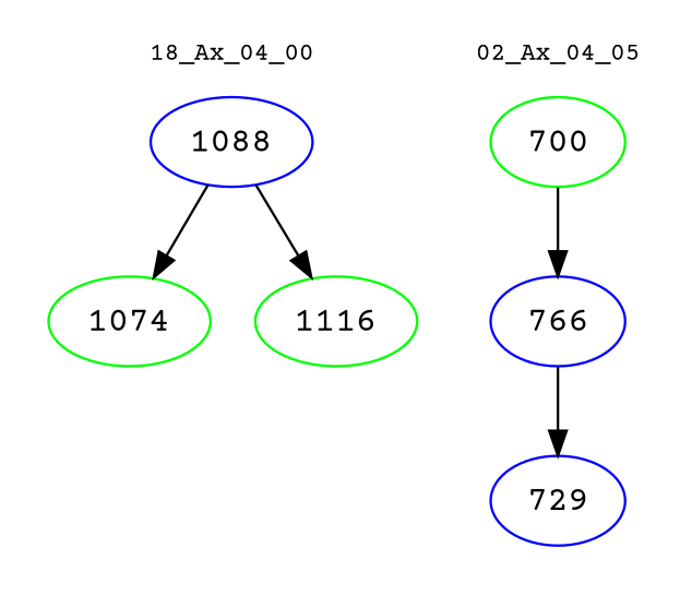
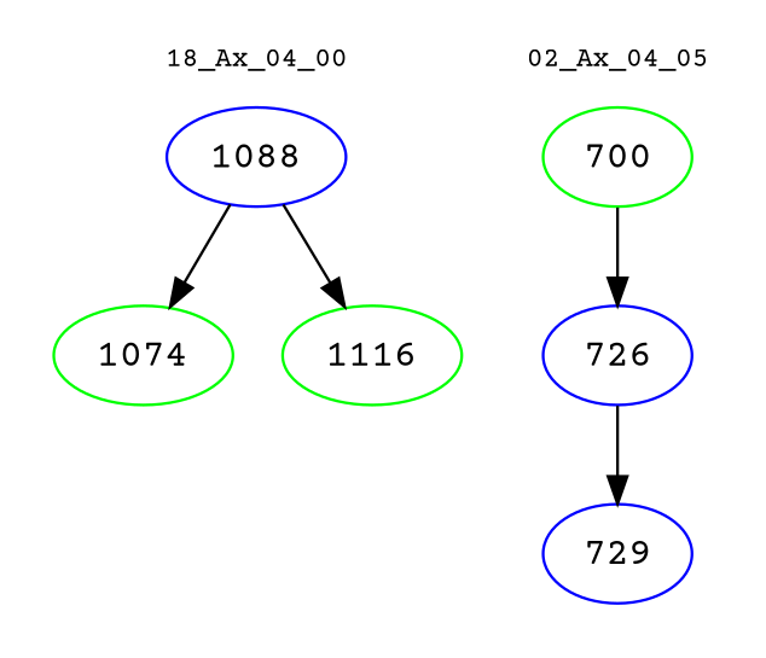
  digraph {
    fontname="Courier Prime"
    node [color=blue fontname="Courier Prime"]
    edge [color=black fontname="Courier Prime"]
    n1 [label=1088]
    n2 [color=green label=1074]
    n3 [color=green label=1116]
-   n4 [label=766]
+   n4 [label=726]
    n5 [color=green label=700]
    n6 [label=729]
    subgraph cluster_1 {
      color=white
      fontsize=10
      label="18_Ax_04_00"
      n1
      n2
      n3
    }
    subgraph cluster_2 {
      color=white
      fontsize=10
      label="02_Ax_04_05"
      n4
      n5
      n6
    }
    n1 -> n2
    n1 -> n3
    n4 -> n6
    n5 -> n4
  }
